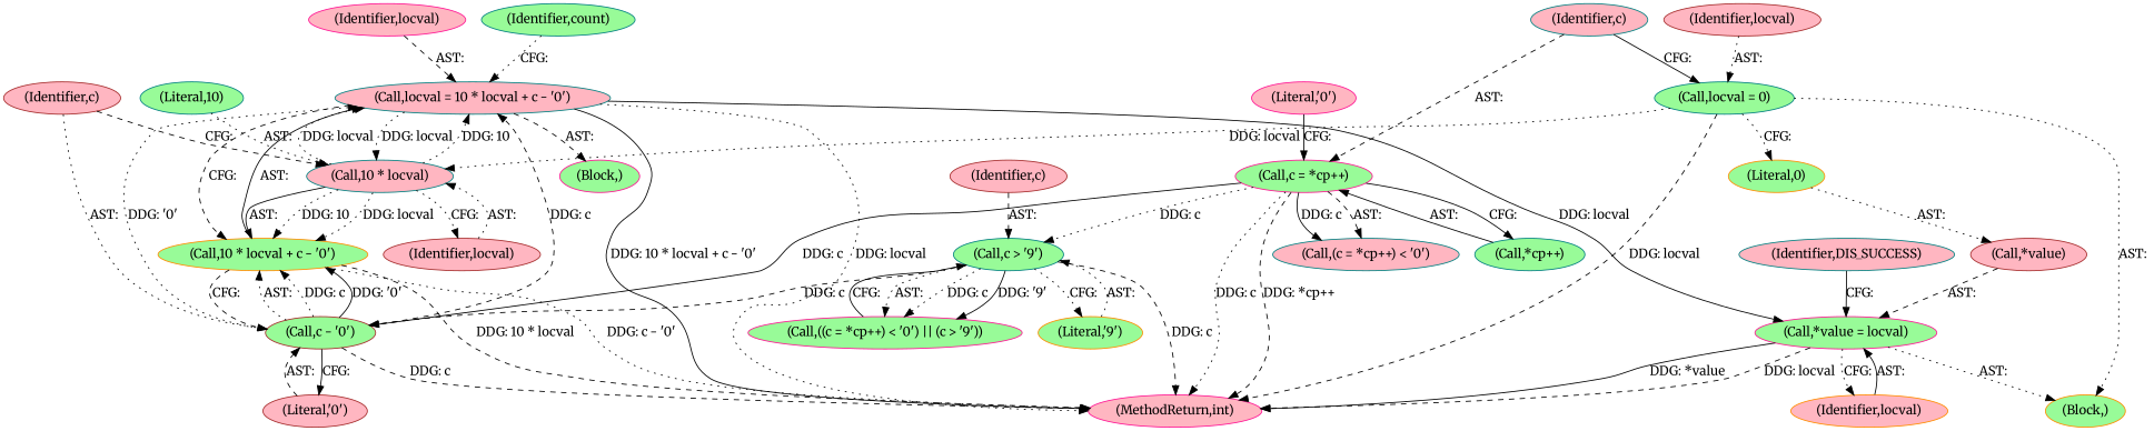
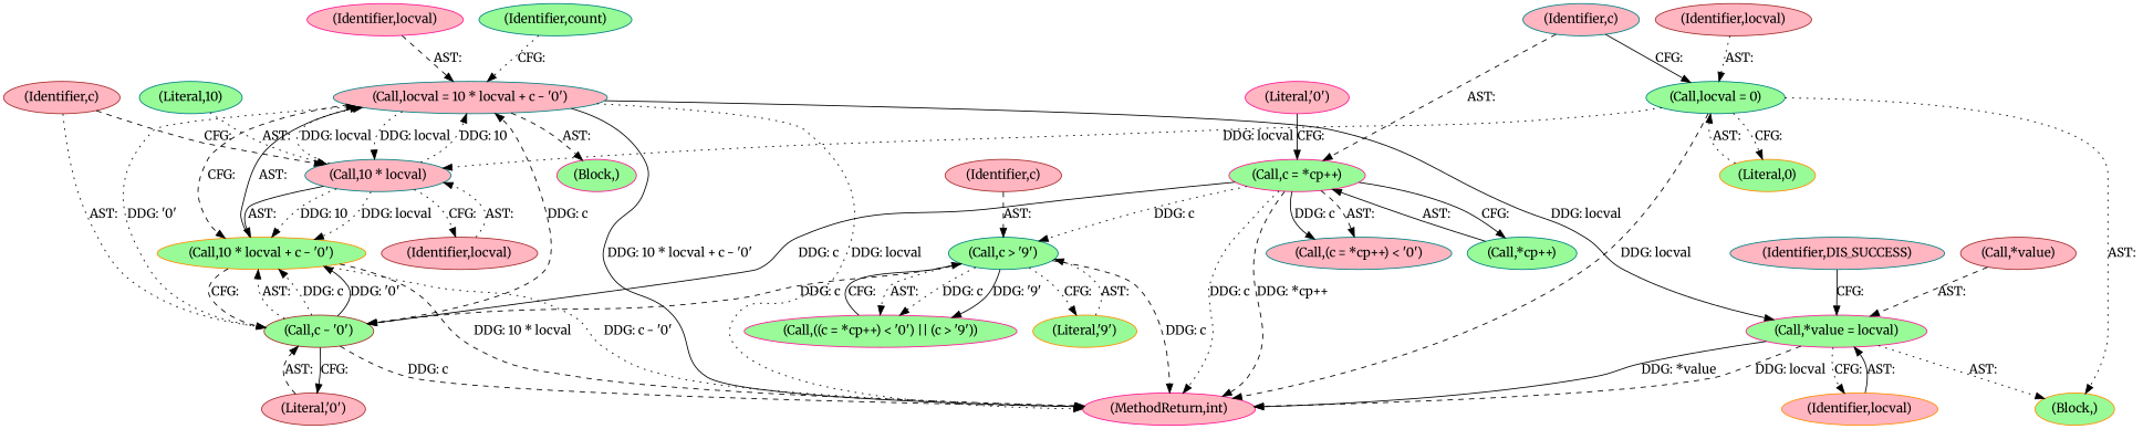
  digraph {
    fontname=Merriweather
    node [color=teal fillcolor=lightpink fontname=Merriweather style=filled]
    edge [fontname=Merriweather style=dotted]
    n1 [label="(Call,locval = 10 * locval + c - '0')"]
    n2 [label="(Call,10 * locval)"]
    n3 [color=deeppink fillcolor=palegreen label="(Call,*value = locval)"]
    n4 [color=darkorange fillcolor=palegreen label="(Call,10 * locval + c - '0')"]
    n5 [color=deeppink label="(MethodReturn,int)"]
    n6 [color=deeppink fillcolor=palegreen label="(Block,)"]
    n7 [color=brown label="(Identifier,locval)"]
    n8 [color=darkorange fillcolor=palegreen label="(Block,)"]
    n9 [color=darkorange label="(Identifier,locval)"]
    n10 [color=brown fillcolor=palegreen label="(Call,c - '0')"]
    n11 [color=brown label="(Literal,'0')"]
    n12 [fillcolor=palegreen label="(Call,c > '9')"]
    n13 [color=darkorange fillcolor=palegreen label="(Literal,'9')"]
    n14 [color=deeppink fillcolor=palegreen label="(Call,((c = *cp++) < '0') || (c > '9'))"]
    n15 [color=deeppink fillcolor=palegreen label="(Call,c = *cp++)"]
    n16 [label="(Call,(c = *cp++) < '0')"]
    n17 [fillcolor=palegreen label="(Call,*cp++)"]
    n18 [fillcolor=palegreen label="(Call,locval = 0)"]
    n19 [color=darkorange fillcolor=palegreen label="(Literal,0)"]
    n20 [color=brown label="(Identifier,c)"]
    n21 [fillcolor=palegreen label="(Identifier,count)"]
    n22 [label="(Identifier,c)"]
    n23 [fillcolor=palegreen label="(Literal,10)"]
    n24 [color=brown label="(Call,*value)"]
    n25 [color=deeppink label="(Identifier,locval)"]
    n26 [label="(Identifier,DIS_SUCCESS)"]
    n27 [color=brown label="(Identifier,locval)"]
    n28 [color=brown label="(Identifier,c)"]
    n29 [color=deeppink label="(Literal,'0')"]
    n1 -> n2 [label="DDG: locval"]
    n1 -> n3 [label="DDG: locval" style=solid]
    n1 -> n4 [label="CFG: " style=dashed]
    n1 -> n5 [label="DDG: 10 * locval + c - '0'" style=solid]
    n1 -> n5 [label="DDG: locval"]
    n1 -> n6 [label="AST: " style=dashed]
    n2 -> n1 [label="DDG: 10"]
    n2 -> n1 [label="DDG: locval"]
    n2 -> n4 [label="AST: " style=solid]
    n2 -> n4 [label="DDG: 10"]
    n2 -> n4 [label="DDG: locval"]
    n2 -> n7 [label="CFG: "]
    n3 -> n5 [label="DDG: *value" style=solid]
    n3 -> n5 [label="DDG: locval" style=dashed]
    n3 -> n8 [label="AST: "]
    n3 -> n9 [label="CFG: "]
    n4 -> n1 [label="AST: " style=solid]
    n4 -> n5 [label="DDG: 10 * locval" style=dashed]
    n4 -> n5 [label="DDG: c - '0'"]
    n4 -> n10 [label="CFG: " style=dashed]
    n7 -> n2 [label="AST: "]
    n9 -> n3 [label="AST: " style=solid]
    n10 -> n1 [label="DDG: c" style=dashed]
    n10 -> n1 [label="DDG: '0'"]
    n10 -> n4 [label="AST: "]
    n10 -> n4 [label="DDG: c"]
    n10 -> n4 [label="DDG: '0'" style=solid]
    n10 -> n5 [label="DDG: c" style=dashed]
    n10 -> n11 [label="CFG: " style=solid]
    n11 -> n10 [label="AST: " style=dashed]
    n12 -> n5 [label="DDG: c" style=dashed]
    n12 -> n10 [label="DDG: c" style=dashed]
    n12 -> n13 [label="CFG: "]
    n12 -> n14 [label="AST: "]
    n12 -> n14 [label="DDG: c"]
    n12 -> n14 [label="DDG: '9'" style=solid]
    n13 -> n12 [label="AST: "]
    n14 -> n12 [label="CFG: " style=solid]
    n15 -> n5 [label="DDG: *cp++" style=dashed]
    n15 -> n5 [label="DDG: c"]
    n15 -> n10 [label="DDG: c" style=solid]
    n15 -> n12 [label="DDG: c"]
    n15 -> n16 [label="AST: " style=dashed]
    n15 -> n16 [label="DDG: c" style=solid]
    n15 -> n17 [label="CFG: " style=solid]
    n17 -> n15 [label="AST: " style=solid]
    n18 -> n2 [label="DDG: locval"]
    n18 -> n5 [label="DDG: locval" style=dashed]
    n18 -> n8 [label="AST: "]
    n18 -> n19 [label="CFG: "]
-   n19 -> n24 [label="AST: "]
+   n19 -> n18 [label="AST: "]
    n20 -> n2 [label="CFG: " style=dashed]
    n20 -> n10 [label="AST: "]
    n21 -> n1 [label="CFG: "]
    n22 -> n15 [label="AST: " style=dashed]
    n22 -> n18 [label="CFG: " style=solid]
    n23 -> n2 [label="AST: "]
    n24 -> n3 [label="AST: " style=dashed]
    n25 -> n1 [label="AST: " style=dashed]
    n26 -> n3 [label="CFG: " style=solid]
    n27 -> n18 [label="AST: "]
    n28 -> n12 [label="AST: " style=dashed]
    n29 -> n15 [label="CFG: " style=solid]
  }
